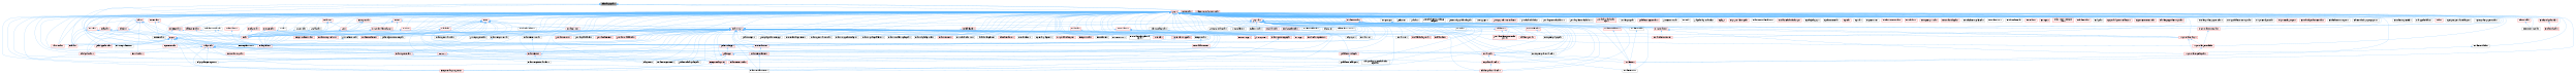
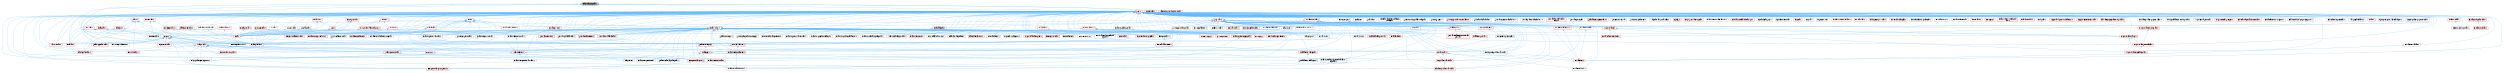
  digraph {
    node [color=red fillcolor="#FFF0F0" fontname=Helvetica fontsize=10 shape=box style=filled]
    edge [color=steelblue1 dir=back fontname=Helvetica fontsize=10 labelfontname=Helvetica labelfontsize=10 style=solid]
    n1 [color=gray40 fillcolor=grey60 fontcolor=black height=0.2 label="GetTypeHashable.h" width=0.4]
    n2 [height=0.2 label="Array.h" width=0.4]
    n3 [height=0.2 label="UnrealType.h" width=0.4]
    n4 [height=0.2 label="Class.h" width=0.4]
    n5 [height=0.2 label="LiveLinkTypes.h" width=0.4]
    n6 [height=0.2 label="HashBuilder.h" width=0.4]
    n7 [height=0.2 label="MetasoundArrayRandomNode.h" width=0.4]
    n8 [color=grey40 fillcolor=white height=0.2 label="ABTesting.h" width=0.4]
    n9 [color=grey40 fillcolor=white height=0.2 label="AIHelpers.h" width=0.4]
    n10 [color=grey40 fillcolor=white height=0.2 label="ActorElementEditorAssetData\lInterface.h" width=0.4]
    n11 [color=grey40 fillcolor=white height=0.2 label="ActorSoundParameterInterface.h" width=0.4]
    n12 [color=grey40 fillcolor=white height=0.2 label="AndroidJavaEnv.h" width=0.4]
    n13 [color=grey40 fillcolor=white height=0.2 label="AnimDataModelHasher.h" width=0.4]
    n14 [height=0.2 label="AnimDataModelNotifyCollector.h" width=0.4]
    n15 [color=grey40 fillcolor=white height=0.2 label="AnimGraphAttributes.h" width=0.4]
    n16 [color=grey40 fillcolor=white height=0.2 label="AnimNodeEditMode.h" width=0.4]
    n17 [color=grey40 fillcolor=white height=0.2 label="AnimSequenceHelpers.h" width=0.4]
    n18 [height=0.2 label="App.h" width=0.4]
    n19 [height=0.2 label="Core.h" width=0.4]
    n20 [height=0.2 label="CoreSharedPCH.h" width=0.4]
    n21 [height=0.2 label="ArchiveFindCulprit.h" width=0.4]
    n22 [color=grey40 fillcolor=white height=0.2 label="ArchiveHasReferences.h" width=0.4]
    n23 [color=grey40 fillcolor=white height=0.2 label="ArchiveLoadCompressedProxy.h" width=0.4]
    n24 [height=0.2 label="ArchiveObjectCrc32.h" width=0.4]
    n25 [color=grey40 fillcolor=white height=0.2 label="ArchiveSaveCompressedProxy.h" width=0.4]
    n26 [height=0.2 label="ArchiveSerializedProperty\lChain.h" width=0.4]
    n27 [height=0.2 label="ArchiveShowReferences.h" width=0.4]
    n28 [color=grey40 fillcolor=white height=0.2 label="ArchiveStackTrace.h" width=0.4]
    n29 [height=0.2 label="ArchiveUObjectFromStructured\lArchive.h" width=0.4]
    n30 [color=grey40 fillcolor=white height=0.2 label="ArrayBuilder.h" width=0.4]
    n31 [color=grey40 fillcolor=white height=0.2 label="ArrayReader.h" width=0.4]
    n32 [height=0.2 label="ArrayView.h" width=0.4]
    n33 [height=0.2 label="AssetData.h" width=0.4]
    n34 [color=grey40 fillcolor=white height=0.2 label="AssetRegistryGenerator.h" width=0.4]
    n35 [color=grey40 fillcolor=white height=0.2 label="AssetSourceFilenameCache.h" width=0.4]
    n36 [color=grey40 fillcolor=white height=0.2 label="CollectionDragDropOp.h" width=0.4]
    n37 [height=0.2 label="EdGraphSchema_K2.h" width=0.4]
    n38 [color=grey40 fillcolor=white height=0.2 label="BlueprintTypePromotion.h" width=0.4]
    n39 [height=0.2 label="EdGraphSchema_K2_Actions.h" width=0.4]
    n40 [color=grey40 fillcolor=white height=0.2 label="ExternalObjectAndActorDependency\lGatherer.h" width=0.4]
    n41 [height=0.2 label="AsyncLoading2.h" width=0.4]
    n42 [height=0.2 label="BezierChannelCurveModel.h" width=0.4]
    n43 [color=grey40 fillcolor=white height=0.2 label="BlueprintAssetHandler.h" width=0.4]
    n44 [height=0.2 label="BoolPropertyTrackEditor.h" width=0.4]
    n45 [color=grey40 fillcolor=white height=0.2 label="BulkDataRegistry.h" width=0.4]
    n46 [color=grey40 fillcolor=white height=0.2 label="CategoryModel.h" width=0.4]
    n47 [height=0.2 label="ChannelCurveModel.h" width=0.4]
    n48 [height=0.2 label="ChannelModel.h" width=0.4]
    n49 [height=0.2 label="CompositeBuffer.h" width=0.4]
    n50 [color=grey40 fillcolor=white height=0.2 label="CompactBinaryPackage.h" width=0.4]
    n51 [color=grey40 fillcolor=white height=0.2 label="ConstraintChannelCurveModel.h" width=0.4]
    n52 [color=grey40 fillcolor=white height=0.2 label="ConvexHull2.h" width=0.4]
    n53 [color=grey40 fillcolor=white height=0.2 label="ConvexHull3.h" width=0.4]
    n54 [height=0.2 label="CookPackageSplitter.h" width=0.4]
    n55 [height=0.2 label="CoreDelegates.h" width=0.4]
    n56 [height=0.2 label="CoreRedirects.h" width=0.4]
    n57 [height=0.2 label="CurveEditor.h" width=0.4]
    n58 [color=grey40 fillcolor=white height=0.2 label="CurveEditorUtils.h" width=0.4]
    n59 [height=0.2 label="CurveEditorSelection.h" width=0.4]
    n60 [color=grey40 fillcolor=white height=0.2 label="CurveEditorTree.h" width=0.4]
    n61 [color=grey40 fillcolor=white height=0.2 label="CurveEditorTreeFilter.h" width=0.4]
    n62 [height=0.2 label="CurveModel.h" width=0.4]
    n63 [color=grey40 fillcolor=white height=0.2 label="Delaunay2.h" width=0.4]
    n64 [color=grey40 fillcolor=white height=0.2 label="Delaunay3.h" width=0.4]
    n65 [color=grey40 fillcolor=white height=0.2 label="DetectExteriorVisibility.h" width=0.4]
    n66 [height=0.2 label="DynamicMesh3.h" width=0.4]
    n67 [height=0.2 label="ConvexDecomposition3.h" width=0.4]
    n68 [height=0.2 label="DynamicMeshChangeTracker.h" width=0.4]
    n69 [height=0.2 label="DynamicMeshOverlay.h" width=0.4]
    n70 [height=0.2 label="DynamicMeshAttributeSet.h" width=0.4]
    n71 [height=0.2 label="DynamicMeshSculptLayers.h" width=0.4]
    n72 [height=0.2 label="FileHelper.h" width=0.4]
    n73 [height=0.2 label="FileRegions.h" width=0.4]
    n74 [height=0.2 label="BulkData.h" width=0.4]
    n75 [height=0.2 label="FileRegionArchive.h" width=0.4]
    n76 [height=0.2 label="FindReferencersArchive.h" width=0.4]
    n77 [color=grey40 fillcolor=white height=0.2 label="FitKDOP3.h" width=0.4]
    n78 [color=grey40 fillcolor=white height=0.2 label="BPVariableDragDropAction.h" width=0.4]
    n79 [height=0.2 label="BlueprintActionFilter.h" width=0.4]
    n80 [color=grey40 fillcolor=white height=0.2 label="BlueprintDragDropMenuItem.h" width=0.4]
    n81 [height=0.2 label="ComponentVisualizer.h" width=0.4]
    n82 [height=0.2 label="DiffUtils.h" width=0.4]
    n83 [color=grey40 fillcolor=white height=0.2 label="DetailsDiff.h" width=0.4]
    n84 [height=0.2 label="EnumProperty.h" width=0.4]
    n85 [height=0.2 label="FieldPathProperty.h" width=0.4]
    n86 [height=0.2 label="AssetBundleData.h" width=0.4]
    n87 [color=grey40 fillcolor=white height=0.2 label="AssetImportTask.h" width=0.4]
    n88 [height=0.2 label="AssetManagerTypes.h" width=0.4]
    n89 [height=0.2 label="AssetRegistryInterface.h" width=0.4]
    n90 [height=0.2 label="AssetRegistryTagsContext.h" width=0.4]
-   n91 [color=grey40 fillcolor=white height=0.2 label="AssetTypeActions_SoundBase.h" width=0.4]
+   n91 [color=grey40 fillcolor=white height=0.2 label="CurveEditorHelpers_SoundBase.h" width=0.4]
    n92 [color=grey40 fillcolor=white height=0.2 label="AudioEditorModule.h" width=0.4]
-   n93 [color=grey40 fillcolor=white height=0.2 label="FitKDOP.h" width=0.4]
+   n93 [color=grey40 fillcolor=white height=0.2 label="AudioFormatSettings.h" width=0.4]
    n94 [color=grey40 fillcolor=white height=0.2 label="AutomatedAssetImportData.h" width=0.4]
    n95 [color=grey40 fillcolor=white height=0.2 label="AverageOverlayToVertices.h" width=0.4]
    n96 [height=0.2 label="Base64.h" width=0.4]
    n97 [height=0.2 label="BinaryArchiveFormatter.h" width=0.4]
    n98 [color=grey40 fillcolor=white height=0.2 label="BindingLifetimeTrackEditor.h" width=0.4]
    n99 [height=0.2 label="BitReader.h" width=0.4]
    n100 [height=0.2 label="CoreNet.h" width=0.4]
    n101 [height=0.2 label="BitWriter.h" width=0.4]
    n102 [height=0.2 label="BlueprintActionDatabase.h" width=0.4]
    n103 [color=grey40 fillcolor=white height=0.2 label="BlueprintActionMenuBuilder.h" width=0.4]
    n104 [color=grey40 fillcolor=white height=0.2 label="BlueprintActionMenuItem.h" width=0.4]
    n105 [color=grey40 fillcolor=white height=0.2 label="BlueprintCompilerExtension.h" width=0.4]
    n106 [height=0.2 label="BlueprintEditor.h" width=0.4]
    n107 [height=0.2 label="BlueprintEditorModes.h" width=0.4]
    n108 [color=grey40 fillcolor=white height=0.2 label="BlueprintEditorModule.h" width=0.4]
    n109 [height=0.2 label="BlueprintEditorSettings.h" width=0.4]
    n110 [color=grey40 fillcolor=white height=0.2 label="BlueprintGraphModule.h" width=0.4]
    n111 [color=grey40 fillcolor=white height=0.2 label="BlueprintManagedListDetails.h" width=0.4]
    n112 [color=grey40 fillcolor=white height=0.2 label="BlueprintNamespaceRegistry.h" width=0.4]
    n113 [color=grey40 fillcolor=white height=0.2 label="BlueprintNodeTemplateCache.h" width=0.4]
    n114 [color=grey40 fillcolor=white height=0.2 label="BlueprintPaletteFavorites.h" width=0.4]
    n115 [height=0.2 label="BlueprintSupport.h" width=0.4]
    n116 [height=0.2 label="Box2D.h" width=0.4]
    n117 [color=grey40 fillcolor=white height=0.2 label="BuiltInChannelEditors.h" width=0.4]
    n118 [height=0.2 label="ClassIconFinder.h" width=0.4]
    n119 [color=grey40 fillcolor=white height=0.2 label="EditorCategoryUtils.h" width=0.4]
    n120 [height=0.2 label="CoreMinimal.h" width=0.4]
    n121 [color=grey40 fillcolor=white height=0.2 label="ChunkDependencyInfo.h" width=0.4]
    n122 [height=0.2 label="CompilerResultsLog.h" width=0.4]
    n123 [height=0.2 label="ConnectionDrawingPolicy.h" width=0.4]
    n124 [height=0.2 label="CurveEditorSettings.h" width=0.4]
    n125 [color=grey40 fillcolor=white height=0.2 label="DeferredMessageLog.h" width=0.4]
    n126 [height=0.2 label="DesignerExtension.h" width=0.4]
    n127 [color=grey40 fillcolor=white height=0.2 label="DiTOrientedBox.h" width=0.4]
    n128 [color=grey40 fillcolor=white height=0.2 label="DialogueWaveFactory.h" width=0.4]
    n129 [height=0.2 label="DynamicRenderScaling.h" width=0.4]
    n130 [height=0.2 label="EdGraphNode_Comment.h" width=0.4]
    n131 [color=grey40 fillcolor=white height=0.2 label="EdGraphToken.h" width=0.4]
    n132 [height=0.2 label="EdGraphUtilities.h" width=0.4]
    n133 [color=grey40 fillcolor=white height=0.2 label="EditorSettings.h" width=0.4]
    n134 [color=grey40 fillcolor=white height=0.2 label="EnumEditorUtils.h" width=0.4]
    n135 [color=grey40 fillcolor=white height=0.2 label="ExclusiveLoadPackageTime\lTracker.h" width=0.4]
    n136 [height=0.2 label="FindInBlueprintManager.h" width=0.4]
    n137 [height=0.2 label="FindInBlueprints.h" width=0.4]
    n138 [height=0.2 label="FontTypes.h" width=0.4]
    n139 [height=0.2 label="BufferArchive.h" width=0.4]
    n140 [color=grey40 fillcolor=white height=0.2 label="BufferedOutputDevice.h" width=0.4]
    n141 [height=0.2 label="BuildResultDependenciesMap.h" width=0.4]
    n142 [color=grey40 fillcolor=white height=0.2 label="CachedPagedArray.h" width=0.4]
    n143 [color=grey40 fillcolor=white height=0.2 label="CachedStringStore.h" width=0.4]
    n144 [height=0.2 label="Change.h" width=0.4]
    n145 [color=grey40 fillcolor=white height=0.2 label="Channel.h" width=0.4]
    n146 [color=grey40 fillcolor=white height=0.2 label="ChaosCooking.h" width=0.4]
    n147 [height=0.2 label="CircularBuffer.h" width=0.4]
    n148 [height=0.2 label="ClusterUnionComponent.h" width=0.4]
    n149 [height=0.2 label="ColliderMesh.h" width=0.4]
    n150 [height=0.2 label="Color.h" width=0.4]
    n151 [height=0.2 label="ColorList.h" width=0.4]
    n152 [color=grey40 fillcolor=white height=0.2 label="ColorPropertySection.h" width=0.4]
    n153 [height=0.2 label="ConfigCacheIni.h" width=0.4]
    n154 [color=grey40 fillcolor=white height=0.2 label="ConfigContext.h" width=0.4]
    n155 [height=0.2 label="CurveDrawInfo.h" width=0.4]
    n156 [height=0.2 label="CommandLine.h" width=0.4]
    n157 [height=0.2 label="CompactBinaryWriter.h" width=0.4]
    n158 [color=grey40 fillcolor=white height=0.2 label="CompactMaps.h" width=0.4]
    n159 [height=0.2 label="ComponentInterfaces.h" width=0.4]
    n160 [color=grey40 fillcolor=white height=0.2 label="CompressedGrowableBuffer.h" width=0.4]
    n161 [color=grey40 fillcolor=white height=0.2 label="CompressionUtil.h" width=0.4]
    n162 [height=0.2 label="ConfigTypes.h" width=0.4]
    n163 [color=grey40 fillcolor=white height=0.2 label="ContextObjectStore.h" width=0.4]
    n164 [height=0.2 label="CookEvents.h" width=0.4]
    n165 [height=0.2 label="CookStats.h" width=0.4]
    n166 [height=0.2 label="CoreAsyncTaskNotification\lImpl.h" width=0.4]
    n167 [height=0.2 label="CoreMisc.h" width=0.4]
    n168 [height=0.2 label="CoreNetContext.h" width=0.4]
    n169 [color=grey40 fillcolor=white height=0.2 label="CsvParser.h" width=0.4]
    n170 [height=0.2 label="CsvProfiler.h" width=0.4]
    n171 [color=grey40 fillcolor=white height=0.2 label="Culture.h" width=0.4]
    n172 [color=grey40 fillcolor=white height=0.2 label="CurveEditorHelpers.h" width=0.4]
    n173 [height=0.2 label="CurveEditorTypes.h" width=0.4]
    n174 [height=0.2 label="CustomVersion.h" width=0.4]
    n175 [height=0.2 label="EditorBulkData.h" width=0.4]
    n176 [height=0.2 label="DataDrivenPlatformInfoRegistry.h" width=0.4]
    n177 [height=0.2 label="DataflowEditorToolBuilder.h" width=0.4]
    n178 [height=0.2 label="DerivedDataCacheCommandlet.h" width=0.4]
    n179 [color=grey40 fillcolor=white height=0.2 label="DiffCookCommandlet.h" width=0.4]
    n180 [height=0.2 label="DirectoryTree.h" width=0.4]
    n181 [color=grey40 fillcolor=white height=0.2 label="DoubleChannelEvaluatorSystem.h" width=0.4]
    n182 [color=grey40 fillcolor=white height=0.2 label="DumpAssetRegistryCommandlet.h" width=0.4]
    n183 [color=grey40 fillcolor=white height=0.2 label="DynamicBoneAttribute.h" width=0.4]
    n184 [height=0.2 label="DynamicBufferAllocator.h" width=0.4]
    n185 [height=0.2 label="DynamicRHIResourceArray.h" width=0.4]
    n186 [height=0.2 label="EdModeInteractiveToolsContext.h" width=0.4]
    n187 [color=grey40 fillcolor=white height=0.2 label="EmbeddedCommunication.h" width=0.4]
    n188 [color=grey40 fillcolor=white height=0.2 label="EventContextsPlaybackCapability.h" width=0.4]
    n189 [height=0.2 label="ExpressionParser.h" width=0.4]
    n190 [height=0.2 label="ExpressionParserTypes.h" width=0.4]
    n191 [color=grey40 fillcolor=white height=0.2 label="ExtrudeBoundaryEdges.h" width=0.4]
    n192 [height=0.2 label="FeedbackContext.h" width=0.4]
    n193 [height=0.2 label="Field.h" width=0.4]
    n194 [height=0.2 label="FieldPath.h" width=0.4]
    n195 [color=grey40 fillcolor=white height=0.2 label="FileManagerGeneric.h" width=0.4]
    n196 [height=0.2 label="FilterCollection.h" width=0.4]
    n197 [height=0.2 label="Filters.h" width=0.4]
    n198 [color=grey40 fillcolor=white height=0.2 label="FlatTriangulationMeshGenerator.h" width=0.4]
    n199 [color=grey40 fillcolor=white height=0.2 label="FloatChannelEvaluatorSystem.h" width=0.4]
    n1 -> n2
    n1 -> n3
    n1 -> n4
    n1 -> n5
    n1 -> n6
    n1 -> n7
    n2 -> n3
    n2 -> n4
    n2 -> n5
    n2 -> n8
    n2 -> n9
    n2 -> n10
    n2 -> n11
    n2 -> n12
    n2 -> n13
    n2 -> n14
    n2 -> n15
    n2 -> n16
    n2 -> n17
    n2 -> n18
    n2 -> n19
    n2 -> n20
    n2 -> n21
    n2 -> n22
    n2 -> n23
    n2 -> n24
    n2 -> n25
    n2 -> n26
    n2 -> n27
    n2 -> n28
    n2 -> n29
    n2 -> n30
    n2 -> n31
    n2 -> n32
    n2 -> n33
    n2 -> n34
    n2 -> n35
    n2 -> n36
    n2 -> n37
    n2 -> n38
    n2 -> n39
    n2 -> n40
    n2 -> n41
    n2 -> n42
    n2 -> n43
    n2 -> n44
    n2 -> n45
    n2 -> n46
    n2 -> n47
    n2 -> n48
    n2 -> n49
    n2 -> n50
    n2 -> n51
    n2 -> n52
    n2 -> n53
    n2 -> n54
    n2 -> n55
    n2 -> n56
    n2 -> n57
    n2 -> n58
    n2 -> n59
    n2 -> n60
    n2 -> n61
    n2 -> n62
    n2 -> n63
    n2 -> n64
    n2 -> n65
    n2 -> n66
    n2 -> n67
    n2 -> n68
    n2 -> n69
    n2 -> n70
    n2 -> n71
    n2 -> n72
    n2 -> n73
    n2 -> n74
    n2 -> n75
    n2 -> n76
    n2 -> n77
    n2 -> n78
    n2 -> n79
    n2 -> n80
    n2 -> n81
    n2 -> n82
    n2 -> n83
    n2 -> n84
    n2 -> n85
    n2 -> n86
    n2 -> n87
    n2 -> n88
    n2 -> n89
    n2 -> n90
    n2 -> n91
    n2 -> n92
    n2 -> n93
    n2 -> n94
    n2 -> n95
    n2 -> n96
    n2 -> n97
    n2 -> n98
    n2 -> n99
    n2 -> n100
    n2 -> n101
    n2 -> n102
    n2 -> n103
    n2 -> n104
    n2 -> n105
    n2 -> n106
    n2 -> n107
    n2 -> n108
    n2 -> n109
    n2 -> n110
    n2 -> n111
    n2 -> n112
    n2 -> n113
    n2 -> n114
    n2 -> n115
    n2 -> n116
    n2 -> n117
    n2 -> n118
    n2 -> n119
    n2 -> n120
    n2 -> n121
    n2 -> n122
    n2 -> n123
    n2 -> n124
    n2 -> n125
    n2 -> n126
    n2 -> n127
    n2 -> n128
    n2 -> n129
    n2 -> n130
    n2 -> n131
    n2 -> n132
    n2 -> n133
    n2 -> n134
    n2 -> n135
    n2 -> n136
    n2 -> n137
    n2 -> n138
    n2 -> n139
    n2 -> n140
    n2 -> n141
    n2 -> n142
    n2 -> n143
    n2 -> n144
    n2 -> n145
    n2 -> n146
    n2 -> n147
    n2 -> n148
    n2 -> n149
    n2 -> n150
    n2 -> n151
    n2 -> n152
    n2 -> n153
    n2 -> n154
    n2 -> n155
    n2 -> n156
    n2 -> n157
    n2 -> n158
    n2 -> n159
    n2 -> n160
    n2 -> n161
    n2 -> n162
    n2 -> n163
    n2 -> n164
    n2 -> n165
    n2 -> n166
    n2 -> n167
    n2 -> n168
    n2 -> n169
    n2 -> n170
    n2 -> n171
    n2 -> n172
    n2 -> n173
    n2 -> n174
    n2 -> n175
    n2 -> n176
    n2 -> n177
    n2 -> n178
    n2 -> n179
    n2 -> n180
    n2 -> n181
    n2 -> n182
    n2 -> n183
    n2 -> n184
    n2 -> n185
    n2 -> n186
    n2 -> n187
    n2 -> n188
    n2 -> n189
    n2 -> n190
    n2 -> n191
    n2 -> n192
    n2 -> n193
    n2 -> n194
    n2 -> n195
    n2 -> n196
    n2 -> n197
    n2 -> n198
    n2 -> n199
    n3 -> n39
    n3 -> n42
    n3 -> n47
    n3 -> n51
    n3 -> n62
    n3 -> n78
    n3 -> n79
    n3 -> n81
    n3 -> n82
    n3 -> n84
    n3 -> n85
    n4 -> n3
    n4 -> n5
    n4 -> n33
    n4 -> n37
    n4 -> n39
    n4 -> n78
    n4 -> n79
    n4 -> n86
    n4 -> n88
    n4 -> n100
    n4 -> n109
    n4 -> n117
    n4 -> n118
    n4 -> n119
    n16 -> n20
    n18 -> n19
    n18 -> n20
    n30 -> n19
    n31 -> n19
    n32 -> n3
    n32 -> n13
    n32 -> n19
    n32 -> n20
    n32 -> n33
    n32 -> n39
    n32 -> n42
    n32 -> n43
    n32 -> n44
    n32 -> n45
    n32 -> n46
    n32 -> n47
    n32 -> n48
    n32 -> n49
    n32 -> n51
    n32 -> n52
    n32 -> n53
    n32 -> n54
    n32 -> n55
    n32 -> n56
    n32 -> n57
    n32 -> n59
    n32 -> n60
    n32 -> n61
    n32 -> n62
    n32 -> n63
    n32 -> n64
    n32 -> n65
    n32 -> n66
    n32 -> n69
    n32 -> n70
    n32 -> n71
    n32 -> n72
    n32 -> n73
    n32 -> n76
    n32 -> n77
    n33 -> n34
    n33 -> n35
    n33 -> n36
    n33 -> n37
    n33 -> n40
    n37 -> n38
    n37 -> n39
    n43 -> n41
    n47 -> n42
    n49 -> n50
    n55 -> n19
    n57 -> n58
    n59 -> n57
    n60 -> n57
    n62 -> n47
    n62 -> n57
    n62 -> n58
    n66 -> n67
    n66 -> n68
    n66 -> n69
    n69 -> n68
    n69 -> n70
    n70 -> n68
    n71 -> n70
    n72 -> n19
    n72 -> n20
    n73 -> n29
    n73 -> n74
    n73 -> n75
    n79 -> n80
    n82 -> n83
    n86 -> n33
    n89 -> n34
    n99 -> n19
    n99 -> n20
    n99 -> n100
    n101 -> n19
    n101 -> n20
    n101 -> n100
    n102 -> n38
    n106 -> n78
    n106 -> n80
    n106 -> n107
    n108 -> n106
    n109 -> n38
    n110 -> n79
    n116 -> n4
    n116 -> n19
    n116 -> n20
    n116 -> n120
    n120 -> n5
    n120 -> n15
    n120 -> n16
    n120 -> n19
    n120 -> n20
    n120 -> n21
    n120 -> n22
    n120 -> n24
    n120 -> n27
    n120 -> n35
    n120 -> n36
    n120 -> n37
    n120 -> n38
    n120 -> n39
    n120 -> n41
    n120 -> n44
    n120 -> n52
    n120 -> n53
    n120 -> n56
    n120 -> n63
    n120 -> n67
    n120 -> n74
    n120 -> n76
    n120 -> n78
    n120 -> n79
    n120 -> n80
    n120 -> n81
    n120 -> n83
    n120 -> n87
    n120 -> n91
    n120 -> n94
    n120 -> n98
    n120 -> n102
    n120 -> n103
    n120 -> n104
    n120 -> n106
    n120 -> n107
    n120 -> n108
    n120 -> n109
    n120 -> n110
    n120 -> n111
    n120 -> n112
    n120 -> n113
    n120 -> n114
    n120 -> n115
    n120 -> n118
    n120 -> n119
    n120 -> n121
    n120 -> n122
    n120 -> n123
    n120 -> n124
    n120 -> n125
    n120 -> n126
    n120 -> n127
    n120 -> n128
    n120 -> n129
    n120 -> n130
    n120 -> n131
    n120 -> n132
    n120 -> n133
    n120 -> n134
    n120 -> n135
    n120 -> n136
    n120 -> n137
    n120 -> n138
    n131 -> n122
    n136 -> n137
    n137 -> n106
    n137 -> n109
    n139 -> n19
    n140 -> n19
    n140 -> n20
    n147 -> n19
    n150 -> n19
    n150 -> n20
    n150 -> n37
    n150 -> n62
    n150 -> n72
    n150 -> n82
    n150 -> n91
    n150 -> n104
    n150 -> n106
    n150 -> n123
    n150 -> n124
    n150 -> n130
    n150 -> n137
    n150 -> n151
    n150 -> n152
    n150 -> n153
    n150 -> n155
    n151 -> n19
    n151 -> n20
    n153 -> n19
    n153 -> n20
    n153 -> n154
    n156 -> n18
    n156 -> n19
    n156 -> n20
    n158 -> n66
    n158 -> n69
    n162 -> n153
    n162 -> n154
    n167 -> n18
    n167 -> n19
    n167 -> n20
    n170 -> n136
    n171 -> n19
    n172 -> n57
    n173 -> n42
    n173 -> n47
    n173 -> n51
    n173 -> n57
    n173 -> n59
    n173 -> n60
    n173 -> n62
    n173 -> n155
    n174 -> n19
    n174 -> n20
    n174 -> n41
    n174 -> n74
    n174 -> n175
    n180 -> n179
    n185 -> n19
    n185 -> n20
    n190 -> n189
    n192 -> n19
    n192 -> n20
    n193 -> n3
    n193 -> n4
    n193 -> n79
    n193 -> n84
    n193 -> n85
    n193 -> n100
    n193 -> n194
    n194 -> n4
    n194 -> n85
    n196 -> n20
  }
